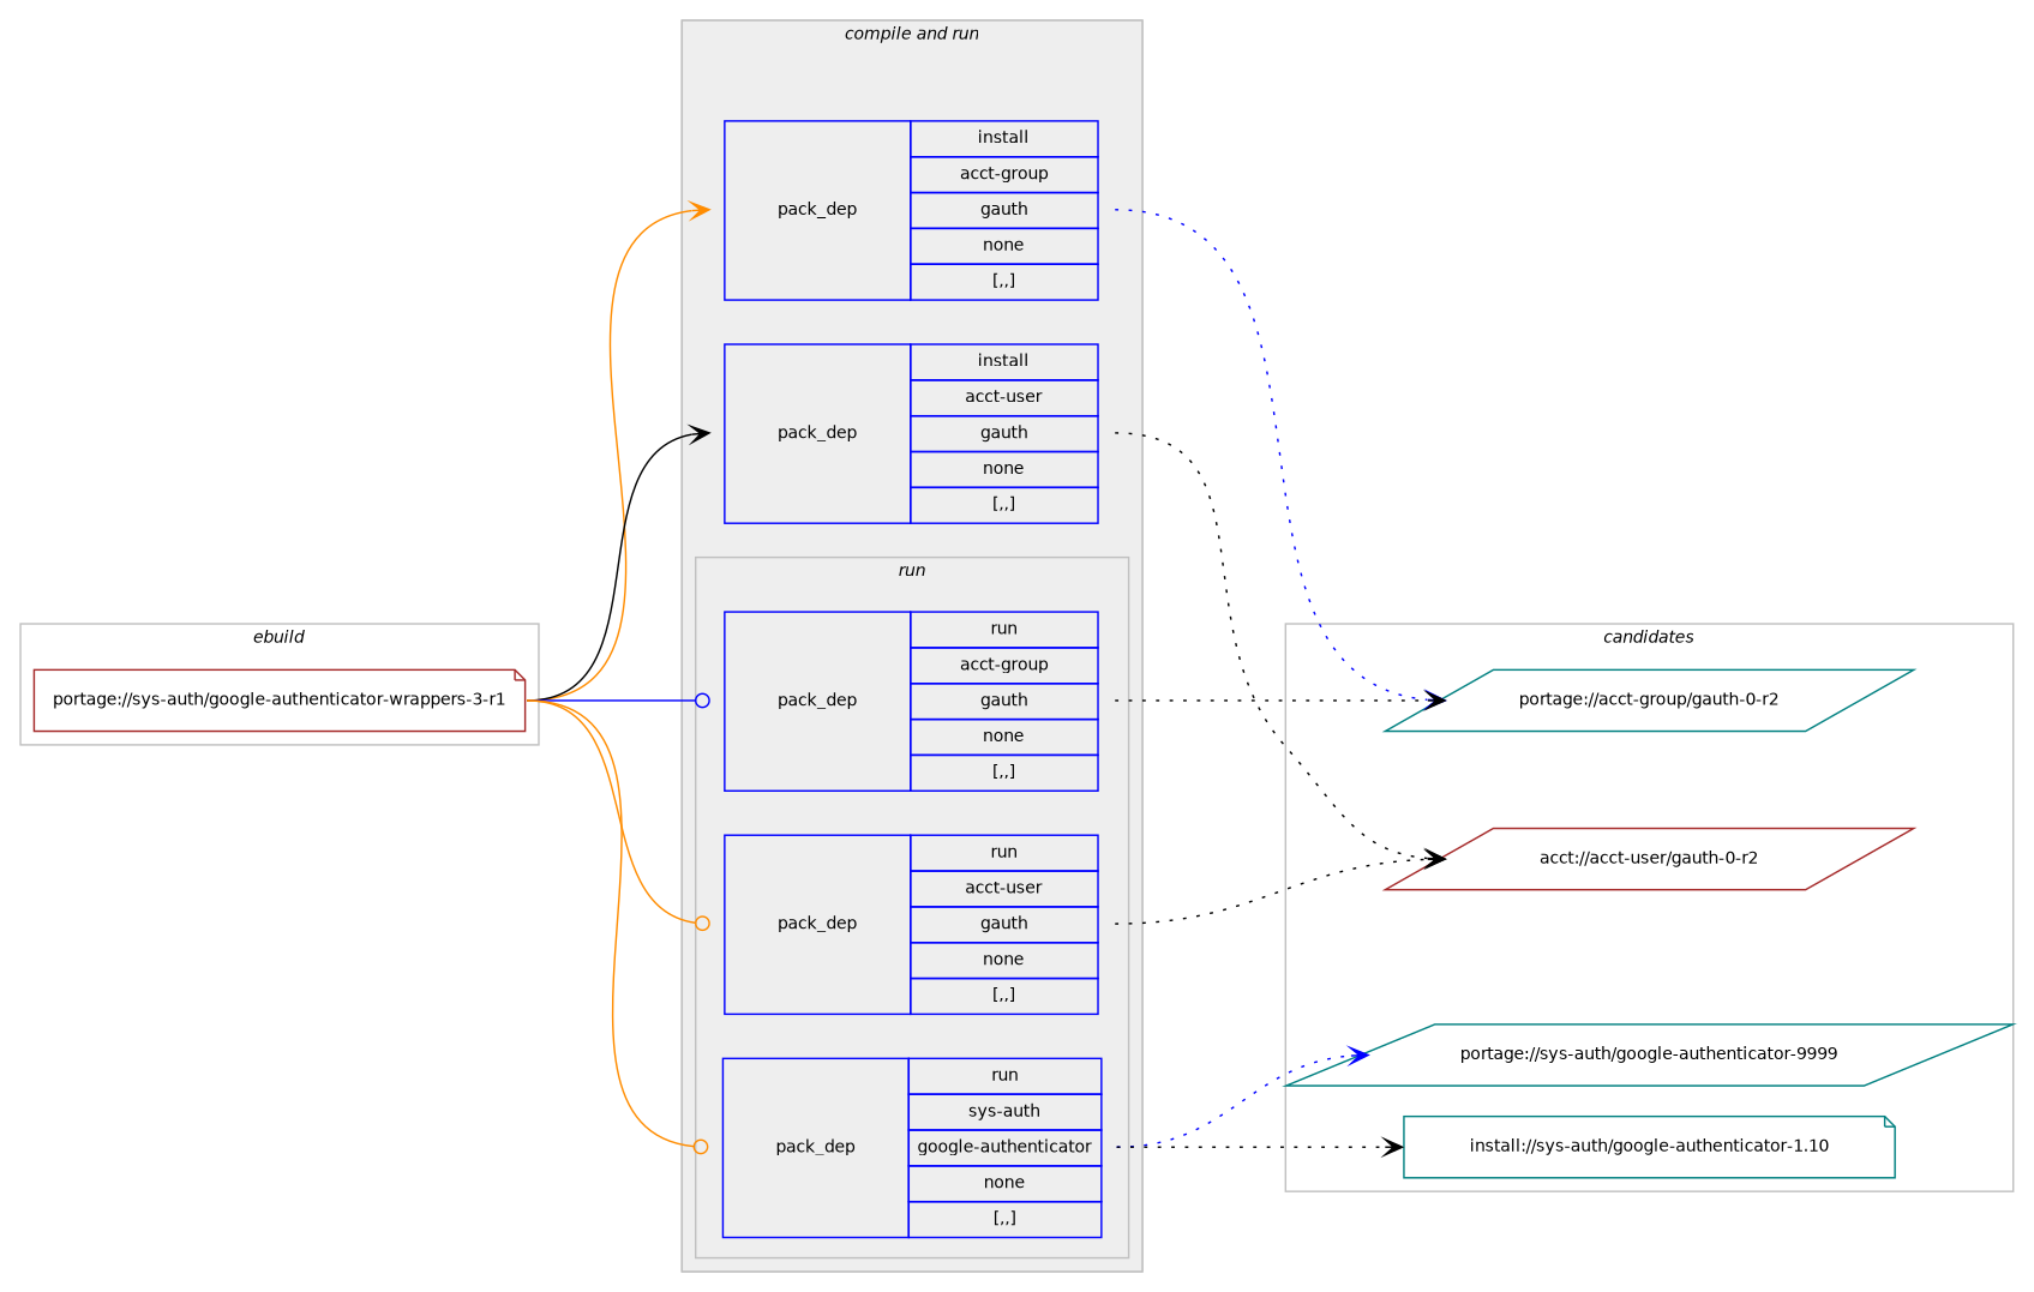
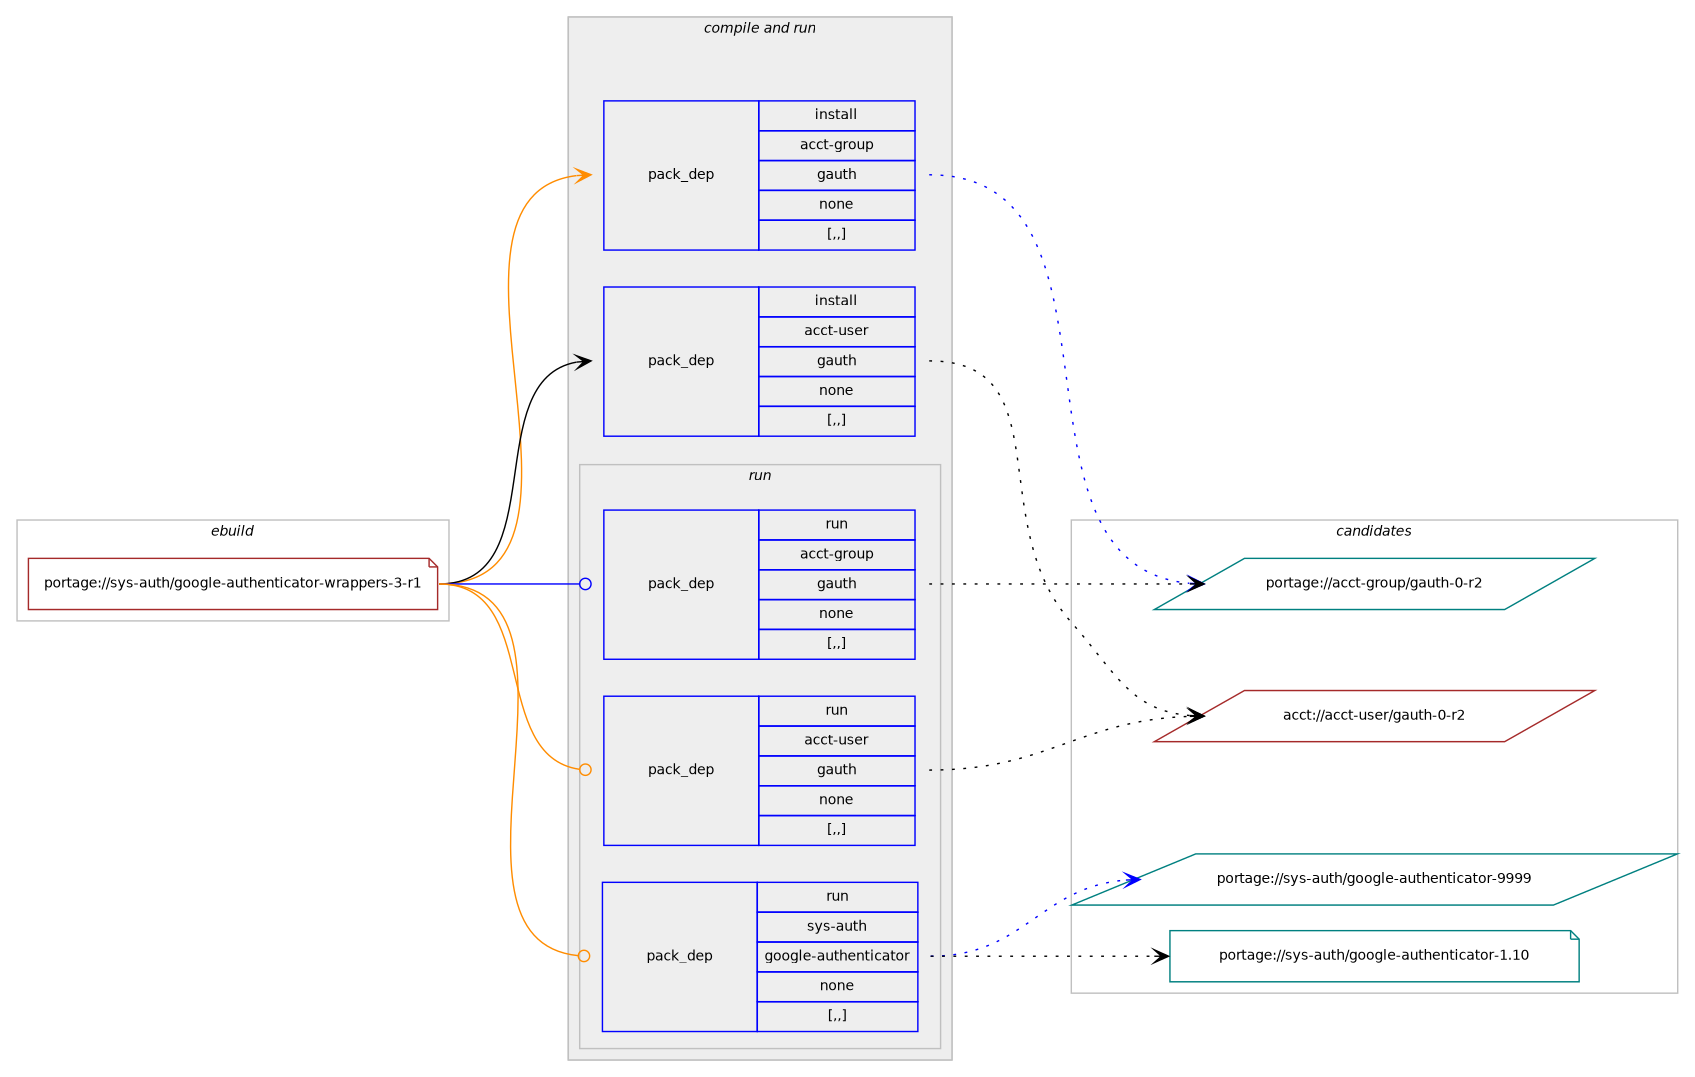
  digraph {
    compound=true
    concentrate=true
    fontname="DejaVu Sans"
    fontsize=10
    newrank=true
    rankdir=LR
    ranksep=1.5
    node [color=blue fontname="DejaVu Sans" fontsize=10 shape=none]
    edge [arrowhead=vee color=black fontname="DejaVu Sans" headport=w style=dotted tailport=e weight=100]
    n1 [color=brown label="portage://sys-auth/google-authenticator-wrappers-3-r1" shape=note width=4]
    n2 [label=<<TABLE BORDER="0" CELLBORDER="1" CELLSPACING="0" CELLPADDING="4" WIDTH="220"><TR><TD ROWSPAN="6" CELLPADDING="30">pack_dep</TD></TR><TR><TD WIDTH="110">install</TD></TR><TR><TD>acct-group</TD></TR><TR><TD>gauth</TD></TR><TR><TD>none</TD></TR><TR><TD>[,,]</TD></TR></TABLE>>]
    n3 [label=<<TABLE BORDER="0" CELLBORDER="1" CELLSPACING="0" CELLPADDING="4" WIDTH="220"><TR><TD ROWSPAN="6" CELLPADDING="30">pack_dep</TD></TR><TR><TD WIDTH="110">install</TD></TR><TR><TD>acct-user</TD></TR><TR><TD>gauth</TD></TR><TR><TD>none</TD></TR><TR><TD>[,,]</TD></TR></TABLE>>]
    n4 [label=<<TABLE BORDER="0" CELLBORDER="1" CELLSPACING="0" CELLPADDING="4" WIDTH="220"><TR><TD ROWSPAN="6" CELLPADDING="30">pack_dep</TD></TR><TR><TD WIDTH="110">run</TD></TR><TR><TD>acct-group</TD></TR><TR><TD>gauth</TD></TR><TR><TD>none</TD></TR><TR><TD>[,,]</TD></TR></TABLE>>]
    n5 [label=<<TABLE BORDER="0" CELLBORDER="1" CELLSPACING="0" CELLPADDING="4" WIDTH="220"><TR><TD ROWSPAN="6" CELLPADDING="30">pack_dep</TD></TR><TR><TD WIDTH="110">run</TD></TR><TR><TD>acct-user</TD></TR><TR><TD>gauth</TD></TR><TR><TD>none</TD></TR><TR><TD>[,,]</TD></TR></TABLE>>]
    n6 [label=<<TABLE BORDER="0" CELLBORDER="1" CELLSPACING="0" CELLPADDING="4" WIDTH="220"><TR><TD ROWSPAN="6" CELLPADDING="30">pack_dep</TD></TR><TR><TD WIDTH="110">run</TD></TR><TR><TD>sys-auth</TD></TR><TR><TD>google-authenticator</TD></TR><TR><TD>none</TD></TR><TR><TD>[,,]</TD></TR></TABLE>>]
    n7 [color=teal label="portage://acct-group/gauth-0-r2" shape=parallelogram width=4]
    n8 [color=brown label="acct://acct-user/gauth-0-r2" shape=parallelogram width=4]
    n9 [color=teal label="portage://sys-auth/google-authenticator-9999" shape=parallelogram width=4]
-   n10 [color=teal label="install://sys-auth/google-authenticator-1.10" shape=note width=4]
+   n10 [color=teal label="portage://sys-auth/google-authenticator-1.10" shape=note width=4]
    subgraph cluster_1 {
      color=gray
      label=<<i>ebuild</i>>
      n1
    }
    subgraph cluster_2 {
      color=gray
      label=<<i>dependencies</i>>
      subgraph cluster_3 {
        color=gray
        fillcolor="#eeeeee"
        label=<<i>compile</i>>
        style=filled
        subgraph sub_4 {
          color=gray
          fillcolor="#eeeeee"
          label=<<i>compile</i>>
          style=filled
          n2
        }
        subgraph sub_5 {
          color=gray
          fillcolor="#eeeeee"
          label=<<i>compile</i>>
          style=filled
          n3
        }
      }
      subgraph cluster_6 {
        color=gray
        fillcolor="#eeeeee"
        label=<<i>compile and run</i>>
        style=filled
      }
      subgraph cluster_7 {
        color=gray
        fillcolor="#eeeeee"
        label=<<i>run</i>>
        style=filled
        subgraph sub_8 {
          color=gray
          fillcolor="#eeeeee"
          label=<<i>run</i>>
          style=filled
          n4
        }
        subgraph sub_9 {
          color=gray
          fillcolor="#eeeeee"
          label=<<i>run</i>>
          style=filled
          n5
        }
        subgraph sub_10 {
          color=gray
          fillcolor="#eeeeee"
          label=<<i>run</i>>
          style=filled
          n6
        }
      }
    }
    subgraph cluster_11 {
      color=gray
      label=<<i>candidates</i>>
      rank=same
      subgraph sub_12 {
        color=black
        label=<<i>candidates</i>>
        nodesep=1
        rank=same
        n7
      }
      subgraph sub_13 {
        color=black
        label=<<i>candidates</i>>
        nodesep=1
        rank=same
        n8
      }
      subgraph sub_14 {
        color=black
        label=<<i>candidates</i>>
        nodesep=1
        rank=same
        n7
      }
      subgraph sub_15 {
        color=black
        label=<<i>candidates</i>>
        nodesep=1
        rank=same
        n8
      }
      subgraph sub_16 {
        color=black
        label=<<i>candidates</i>>
        nodesep=1
        rank=same
        n9
        n10
      }
    }
    n1 -> n2 [color=darkorange style=solid weight=20]
    n1 -> n3 [style=solid weight=20]
    n1 -> n4 [arrowhead=odot color=blue style=solid weight=20]
    n1 -> n5 [arrowhead=odot color=darkorange style=solid weight=20]
    n1 -> n6 [arrowhead=odot color=darkorange style=solid weight=20]
    n2 -> n7 [color=blue]
    n3 -> n8
    n4 -> n7
    n5 -> n8
    n6 -> n9 [color=blue]
    n6 -> n10
  }
